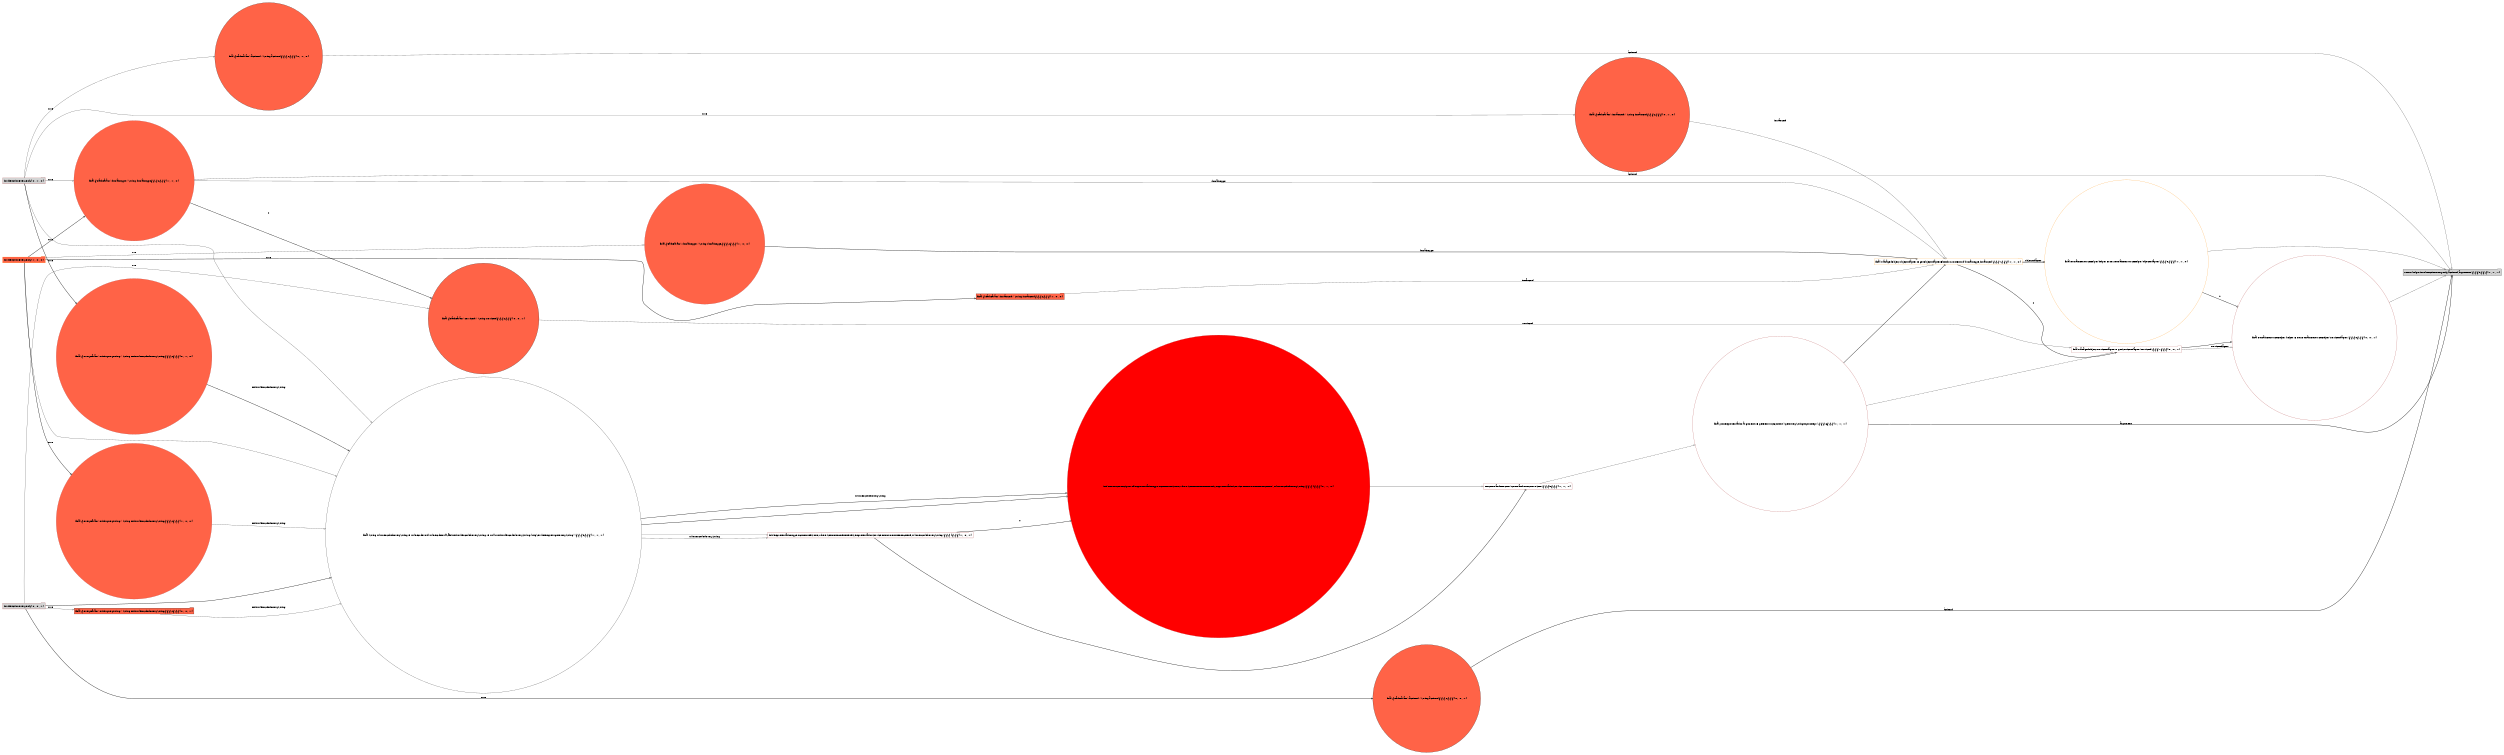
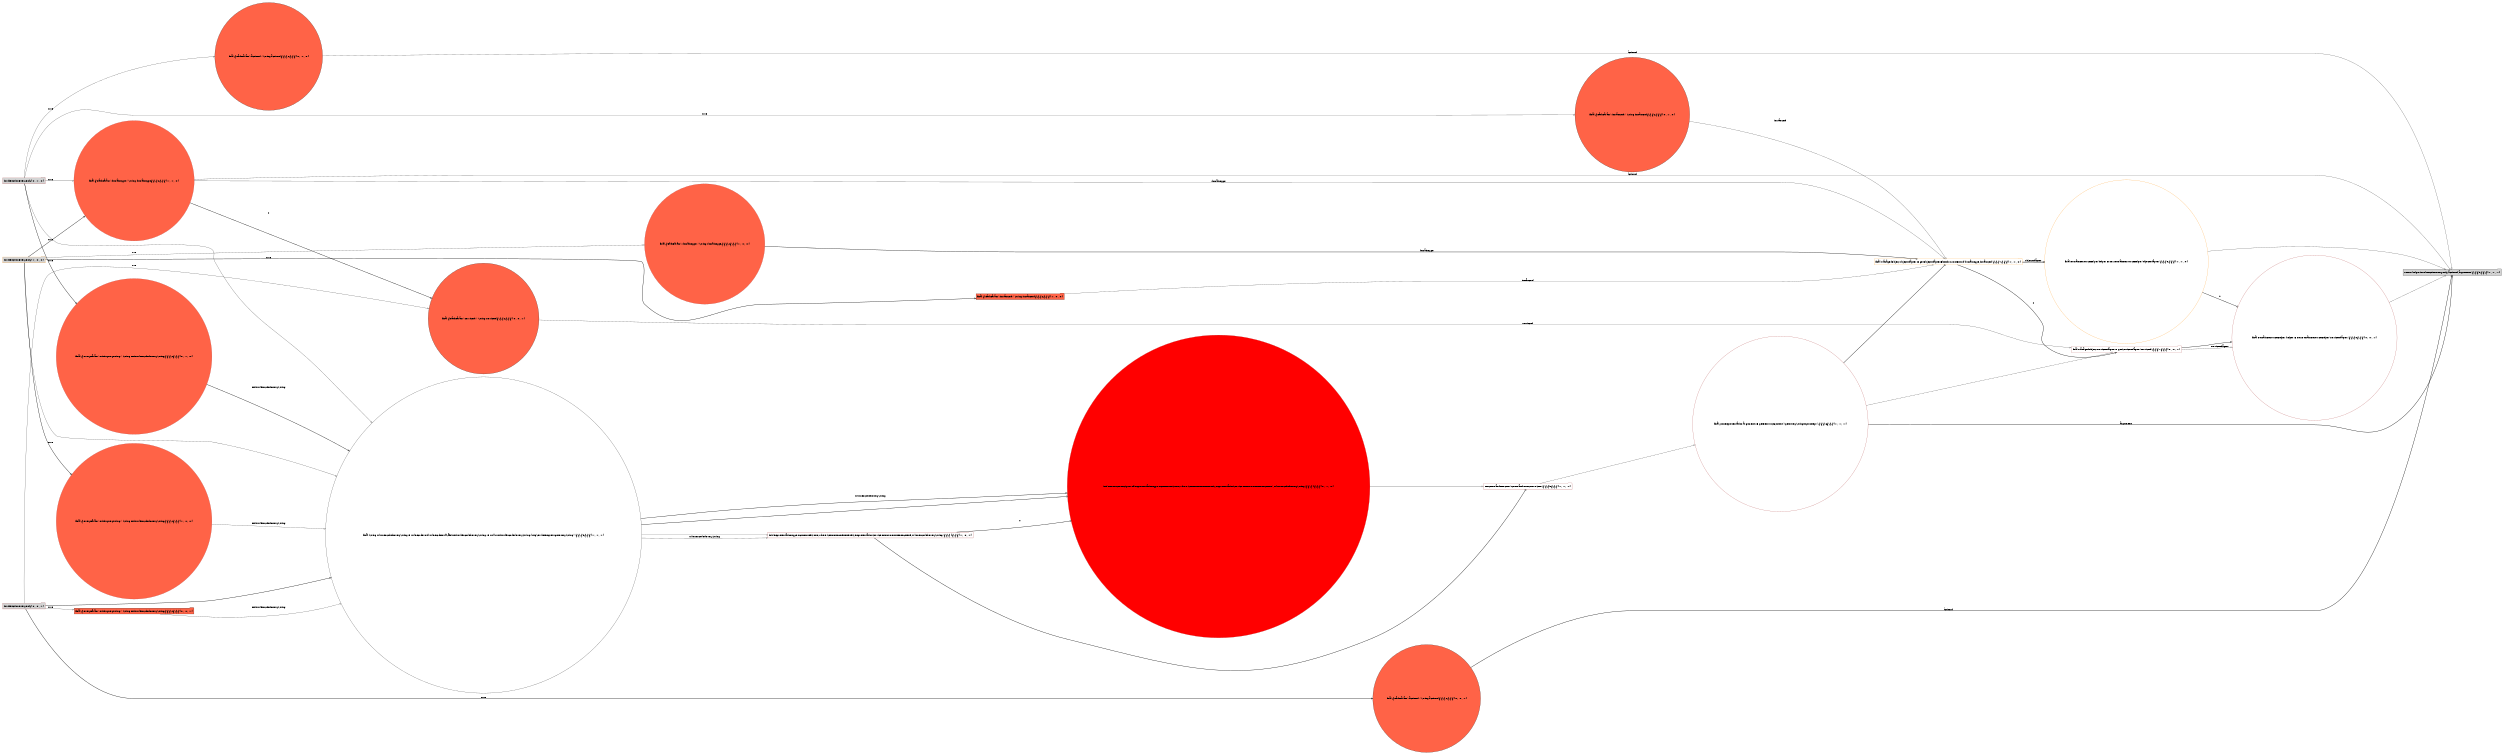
  digraph {
    rankdir=LR
    node [fillcolor=tomato shape=circle style=filled color=brown]
    edge [style=solid arrowhead=onormal]
    n1 [label="final @PathParam(\"domainType\") String domainType@@@2@@@['1', '1', '0']"]
    n2 [fillcolor=white label="final ManagedObject objectAdapter = getObjectAdapterElseThrowNotFound(domainType,instanceId)@@@7@@@['1', '1', '0']" shape=folder color=darkorange]
    n3 [label="final @PathParam(\"serviceId\") String serviceId@@@2@@@['0', '0', '1']" color=black]
    n4 [fillcolor=lightgray label="return helper.invokeActionQueryOnly(actionId,arguments)@@@9@@@['1', '1', '1']" shape=folder color=black]
    n5 [fillcolor=white label="final String urlUnencodedQueryString = UrlDecoderUtil.urlDecodeNullSafe(xIsisUrlEncodedQueryString != null? xIsisUrlEncodedQueryString: httpServletRequest.getQueryString())@@@3@@@['1', '1', '1']" color=black]
    n6 [fillcolor=red label="init(ResourceDescriptor.of(RepresentationType.ACTION_RESULT,Where.STANDALONE_TABLES,RepresentationService.Intent.NOT_APPLICABLE),urlUnencodedQueryString)@@@4@@@['0', '1', '0']"]
    n7 [fillcolor=white label="init(RepresentationType.ACTION_RESULT,Where.STANDALONE_TABLES,RepresentationService.Intent.NOT_APPLICABLE,urlUnencodedQueryString)@@@4@@@['1', '0', '1']" shape=folder]
    n8 [label="final @PathParam(\"actionId\") String actionId@@@2@@@['0', '1', '0']" color=black]
    n9 [label="final @PathParam(\"actionId\") String actionId@@@2@@@['0', '0', '1']" color=black]
    n10 [fillcolor=white label="final DomainResourceHelper helper = newDomainResourceHelper(serviceAdapter)@@@8@@@['0', '0', '1']"]
    n11 [fillcolor=white label="final JsonRepresentation arguments = getResourceContext().getQueryStringAsJsonRepr()@@@6@@@['1', '1', '1']"]
    n12 [fillcolor=white label="final ManagedObject serviceAdapter = getServiceAdapter(serviceId)@@@7@@@['0', '0', '1']" shape=folder]
    n13 [fillcolor=white label="final DomainResourceHelper helper = newDomainResourceHelper(objectAdapter)@@@8@@@['1', '1', '0']" color=darkorange]
    n14 [label="final @QueryParam(\"x-isis-querystring\") String xIsisUrlEncodedQueryString@@@2@@@['1', '0', '0']"]
    n15 [fillcolor=white label="setCommandExecutor(Command.Executor.USER)@@@5@@@['1', '1', '1']" shape=folder]
    n16 [fillcolor=lightgray label="invokeActionQueryOnly['0', '1', '0']" shape=folder]
    n17 [label="final @QueryParam(\"x-isis-querystring\") String xIsisUrlEncodedQueryString@@@2@@@['0', '1', '0']"]
    n18 [label="final @PathParam(\"instanceId\") String instanceId@@@2@@@['0', '1', '0']" color=black]
-   n19 [label="invokeActionQueryOnly['1', '0', '0']" shape=folder color=darkorange]
+   n19 [fillcolor=lightgray label="invokeActionQueryOnly['1', '0', '0']" shape=folder color=darkorange]
    n20 [label="final @PathParam(\"domainType\") String domainType@@@2@@@['1', '0', '0']"]
    n21 [label="final @PathParam(\"instanceId\") String instanceId@@@2@@@['1', '0', '0']" shape=folder color=black]
    n22 [fillcolor=lightgray label="invokeActionQueryOnly['0', '0', '1']" shape=folder]
    n23 [label="final @QueryParam(\"x-isis-querystring\") String xIsisUrlEncodedQueryString@@@2@@@['0', '0', '1']" shape=folder color=black]
    n1 -> n2 [label=domainType]
    n1 -> n3 [label=0 style=bold]
    n1 -> n4 [label=actionId arrowhead=odot]
    n2 -> n12 [label=0 style=bold]
    n2 -> n13 [style=bold arrowhead=odot]
    n2 -> n13 [label=objectAdapter]
    n3 -> n12 [label=serviceId]
    n5 -> n6 [style=bold arrowhead=odot]
    n5 -> n6 [label=urlUnencodedQueryString style=bold]
    n5 -> n7 [arrowhead=odot]
    n5 -> n7 [label=urlUnencodedQueryString]
    n6 -> n15
    n7 -> n6 [label=0 style=bold arrowhead=odot]
    n7 -> n15 [style=bold arrowhead=odot]
    n8 -> n4 [label=actionId]
    n9 -> n4 [label=actionId style=bold arrowhead=odot]
    n10 -> n4 [arrowhead=odot]
    n11 -> n2 [style=bold arrowhead=odot]
    n11 -> n4 [label=arguments style=bold]
    n11 -> n12 [arrowhead=odot]
    n12 -> n10 [style=bold]
    n12 -> n10 [label=serviceAdapter]
    n13 -> n4
    n13 -> n10 [label=0 style=bold arrowhead=odot]
    n14 -> n5 [label=xIsisUrlEncodedQueryString]
    n15 -> n11
    n16 -> n1 [label=true]
    n16 -> n5
    n16 -> n8 [label=true]
    n16 -> n17 [label=true style=bold]
    n16 -> n18 [label=true]
    n17 -> n5 [label=xIsisUrlEncodedQueryString style=bold]
    n18 -> n2 [label=instanceId arrowhead=odot]
    n19 -> n1 [label=true style=bold]
    n19 -> n5
    n19 -> n14 [label=true style=bold]
    n19 -> n20 [label=true]
    n19 -> n21 [label=true style=bold]
    n20 -> n2 [label=domainType style=bold arrowhead=odot]
    n21 -> n2 [label=instanceId arrowhead=odot]
    n22 -> n3 [label=true]
    n22 -> n5 [style=bold]
    n22 -> n9 [label=true style=bold]
    n22 -> n23 [label=true]
    n23 -> n5 [label=xIsisUrlEncodedQueryString arrowhead=odot]
  }
